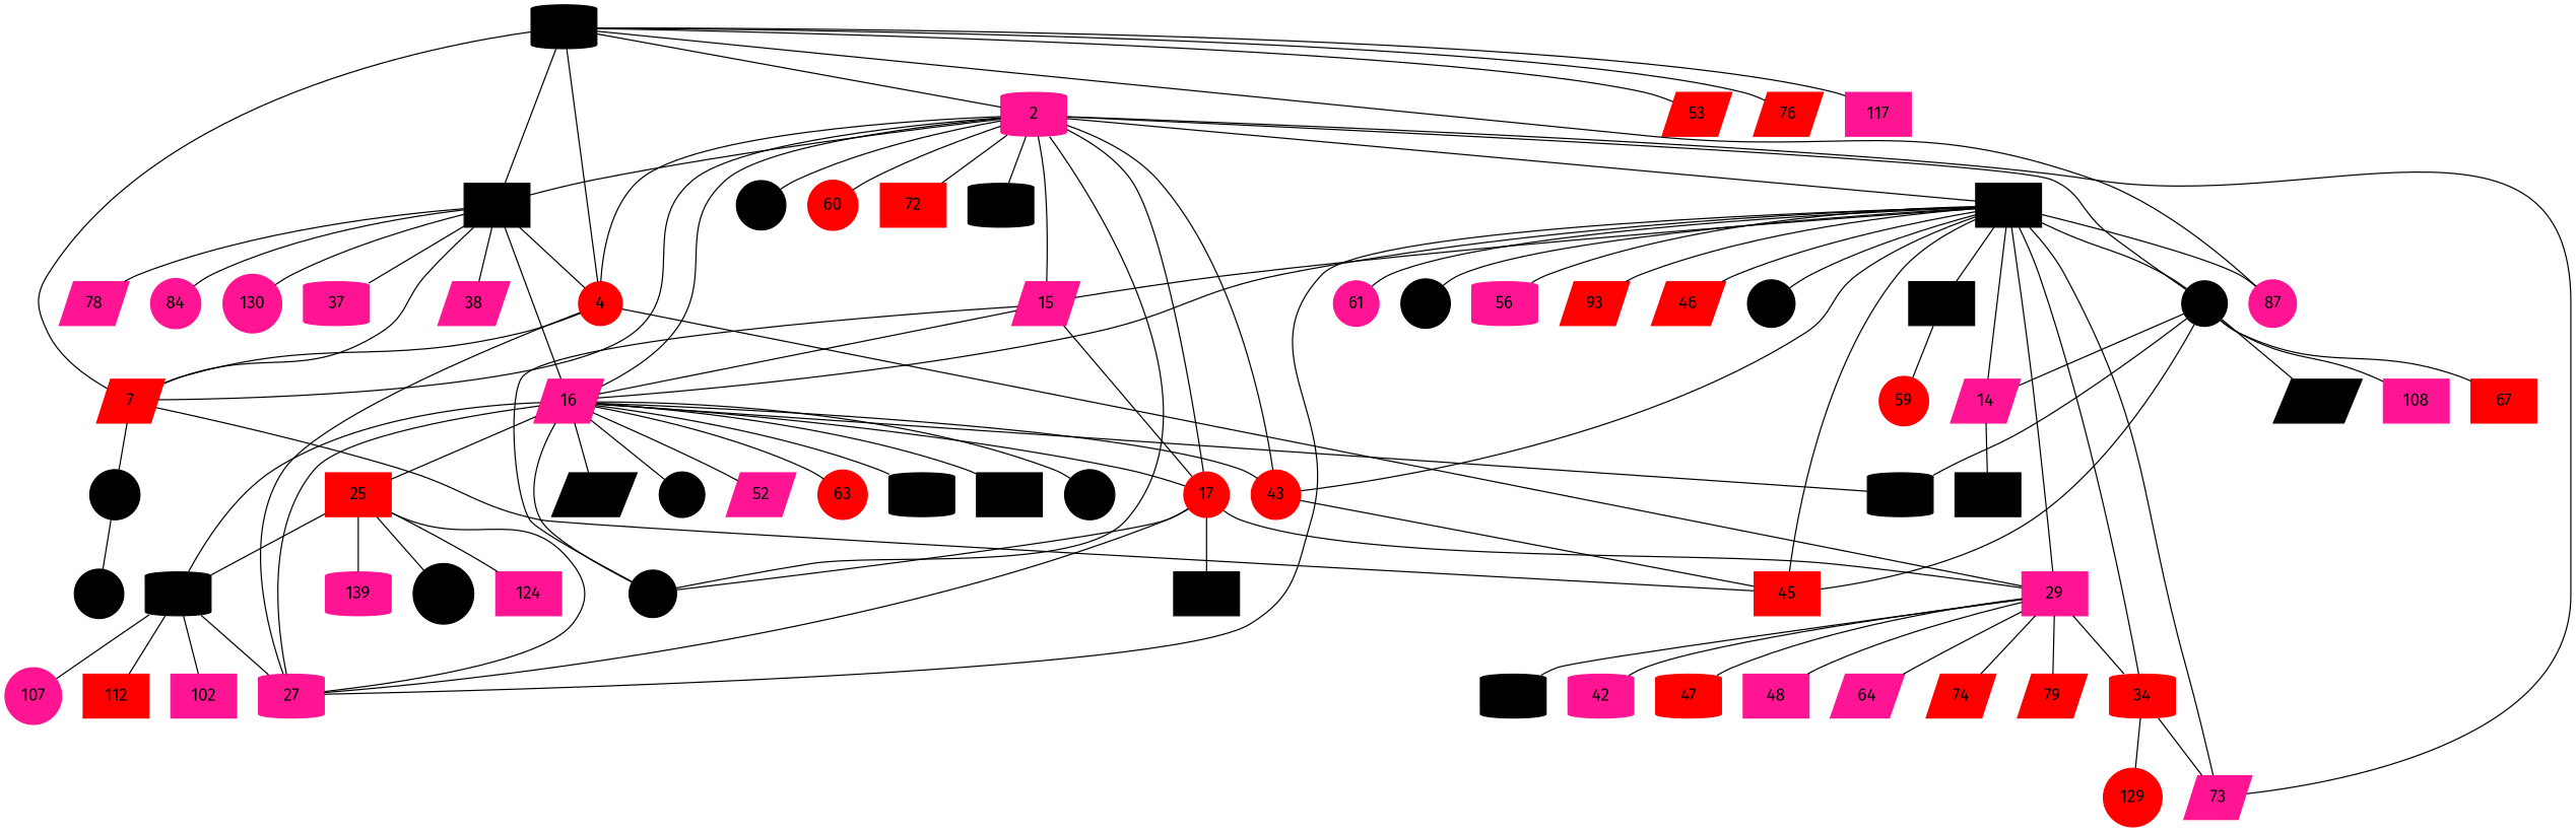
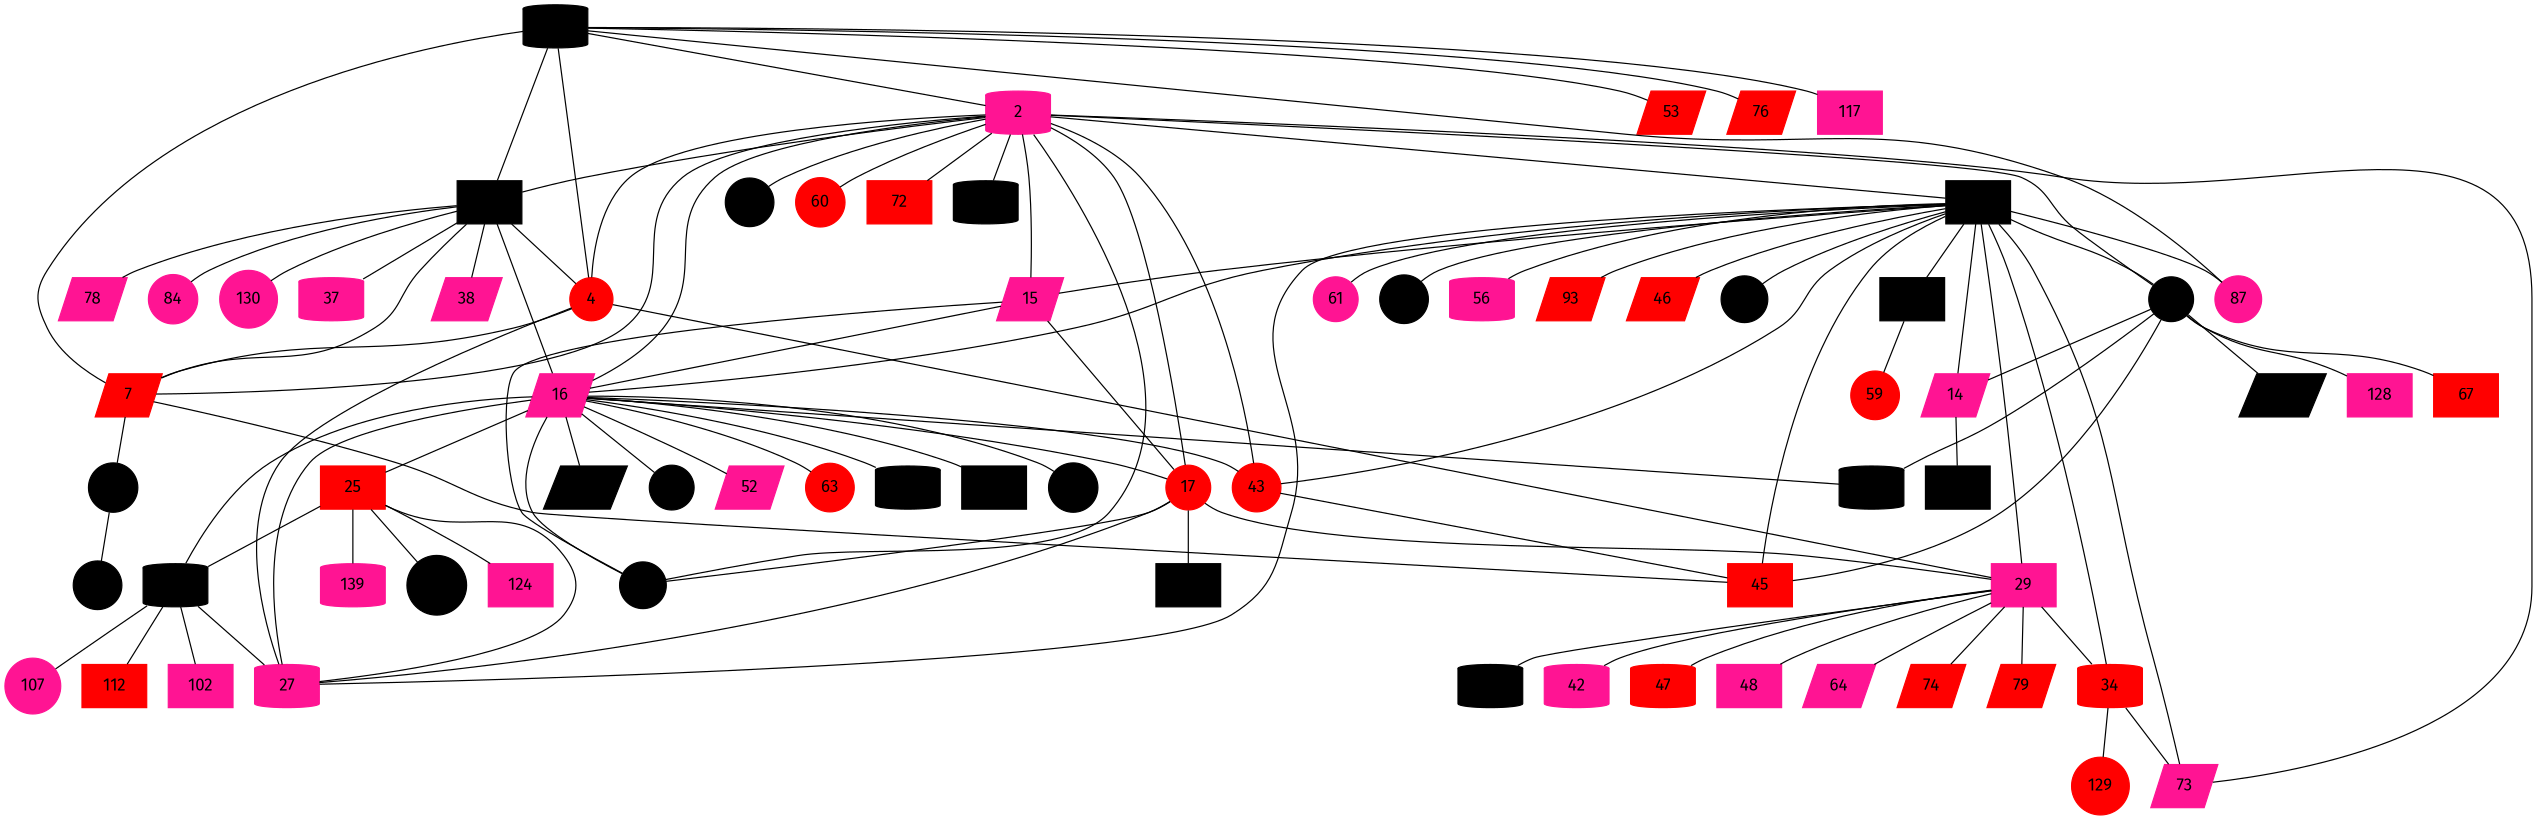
  graph {
    fontname="Fira Sans"
    node [color=deeppink fontname="Fira Sans" shape=circle style=filled]
    edge [fontname="Fira Sans"]
    1 [color=black shape=cylinder super="+6"]
    2 [shape=cylinder super="+57+122+20"]
    3 [color=black shape=box super="+5"]
    4 [color=red]
    7 [color=red shape=parallelogram super="+68"]
    53 [color=red shape=parallelogram]
    76 [color=red shape=parallelogram]
    87 [super="+140+91+114"]
    117 [shape=box]
    8 [color=black shape=box super="+56+82+92+32+11+9+10"]
    13 [color=black super="+49"]
    15 [shape=parallelogram super="+19"]
    16 [shape=parallelogram super="+71+22"]
    17 [color=red]
    18 [color=black]
    36 [color=black]
    43 [color=red]
    60 [color=red super="+111"]
    72 [color=red shape=box]
    73 [shape=parallelogram super="+132"]
    77 [color=black shape=cylinder]
    37 [shape=cylinder]
    38 [shape=parallelogram]
    78 [shape=parallelogram]
    84
    130
    27 [shape=cylinder super="+28+100+90+142+110"]
    29 [shape=box super="+35+30"]
    44 [color=black]
    45 [color=red shape=box super="+88+120"]
    14 [shape=parallelogram super="+103"]
    34 [color=red shape=cylinder]
    46 [color=red shape=parallelogram]
    54 [color=black shape=box super="+96"]
    55 [color=black]
    61 [super="+97"]
    62 [color=black]
    n38 [label=56 shape=cylinder]
    93 [color=red shape=parallelogram]
    67 [color=red shape=box]
    89 [color=black shape=cylinder]
    104 [color=black shape=parallelogram]
-   128 [shape=box label=108]
+   128 [shape=box]
    25 [color=red shape=box]
    26 [color=black shape=cylinder]
    41 [color=black]
    52 [shape=parallelogram]
    63 [color=red]
    70 [color=black shape=cylinder]
    86 [color=black shape=box]
    98 [color=black]
    136 [color=black shape=parallelogram]
    126 [color=black shape=box]
    39 [color=black shape=cylinder]
    42 [shape=cylinder]
    47 [color=red shape=cylinder]
    48 [shape=box]
    64 [shape=parallelogram]
    74 [color=red shape=parallelogram]
    79 [color=red shape=parallelogram]
    58 [color=black]
    75 [color=black shape=box]
    129 [color=red]
    59 [color=red]
    106 [color=black]
    124 [shape=box]
    139 [shape=cylinder]
    102 [shape=box]
    107
    112 [color=red shape=box]
    1 -- 2 [weight=2]
    1 -- 3 [weight=4]
    1 -- 4 [weight=2]
    1 -- 7 [weight=2]
    1 -- 53
    1 -- 76
    1 -- 87
    1 -- 117
    2 -- 3 [weight=2]
    2 -- 4
    2 -- 7
    2 -- 8
    2 -- 13
    2 -- 15 [weight=4]
    2 -- 16 [weight=2]
    2 -- 17 [weight=2]
    2 -- 18 [weight=2]
    2 -- 36
    2 -- 43
    2 -- 60
    2 -- 72
    2 -- 73
    2 -- 77
    3 -- 4 [weight=2]
    3 -- 7 [weight=2]
    3 -- 16
    3 -- 37
    3 -- 38
    3 -- 78
    3 -- 84
    3 -- 130
    4 -- 7
    4 -- 27
    4 -- 29
    7 -- 44
    7 -- 45
    8 -- 87
    8 -- 13 [weight=5]
    8 -- 15
    8 -- 16
    8 -- 43
    8 -- 73
    8 -- 27
    8 -- 29 [weight=5]
    8 -- 45 [weight=2]
    8 -- 14 [weight=6]
    8 -- 34
    8 -- 46
    8 -- 54
    8 -- 55
    8 -- 61
    8 -- 62
    8 -- n38
    8 -- 93
    13 -- 45
    13 -- 14
    13 -- 67
    13 -- 89
    13 -- 104
    13 -- 128
    15 -- 16 [weight=2]
    15 -- 17 [weight=2]
    15 -- 18 [weight=2]
    16 -- 17
    16 -- 18 [weight=2]
    16 -- 43
    16 -- 27 [weight=6]
    16 -- 89
    16 -- 25 [weight=3]
    16 -- 26 [weight=3]
    16 -- 41
    16 -- 52
    16 -- 63
    16 -- 70
    16 -- 86
    16 -- 98
    16 -- 136
    17 -- 18
    17 -- 27
    17 -- 29
    17 -- 126
    43 -- 45
    29 -- 34 [weight=5]
    29 -- 39
    29 -- 42
    29 -- 47
    29 -- 48
    29 -- 64
    29 -- 74
    29 -- 79
    44 -- 58
    14 -- 75
    34 -- 73
    34 -- 129
    54 -- 59
    25 -- 27 [weight=2]
    25 -- 26
    25 -- 106
    25 -- 124
    25 -- 139
    26 -- 27 [weight=2]
    26 -- 102
    26 -- 107
    26 -- 112
  }
